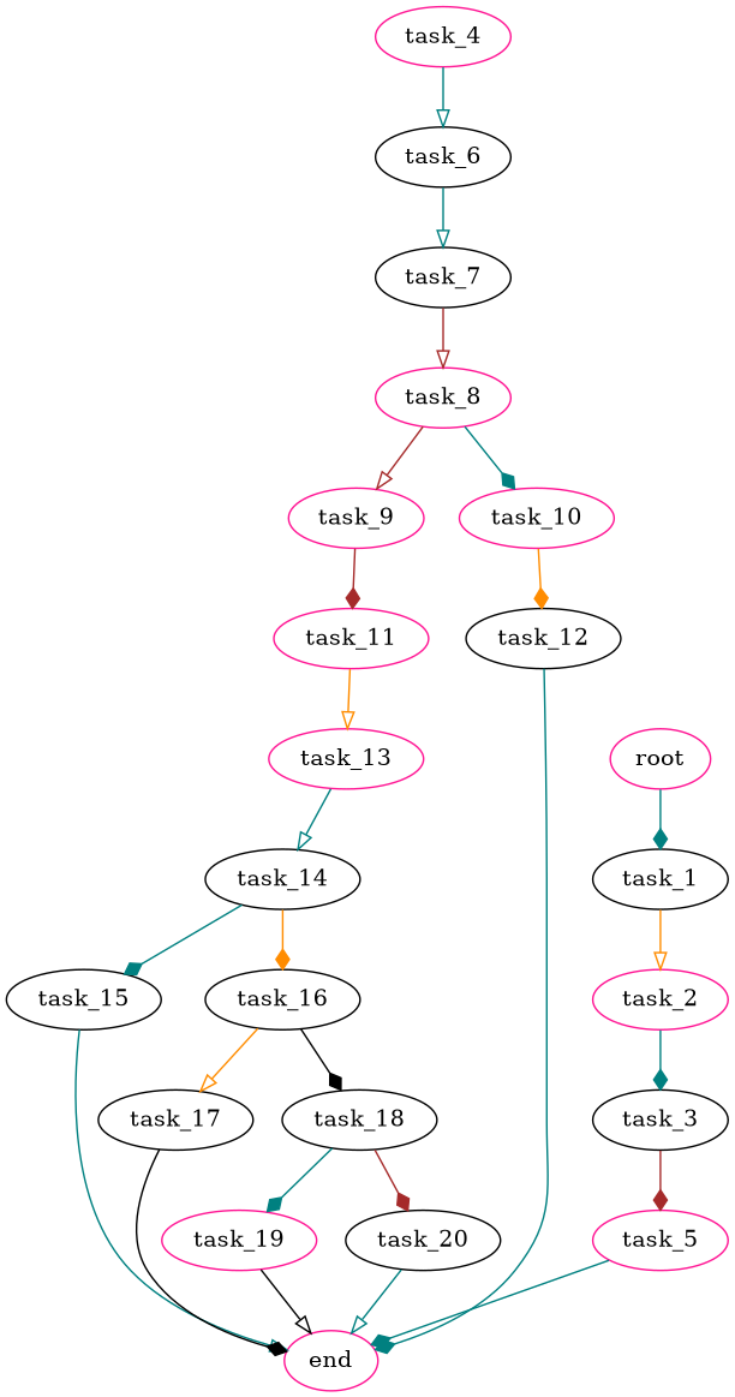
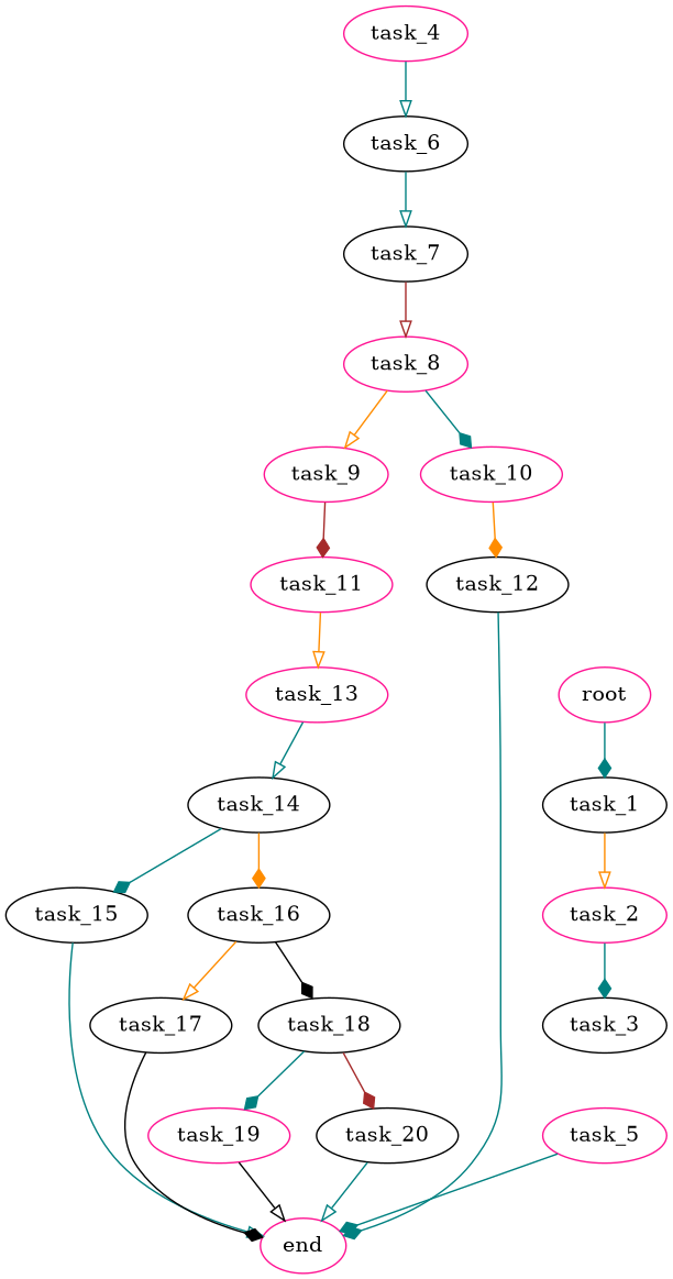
  digraph {
    node [color=black]
    edge [arrowhead=diamond color=teal]
    task_1
    root [color=deeppink]
    task_2 [color=deeppink]
    task_3
    task_5 [color=deeppink]
    task_6
    task_4 [color=deeppink]
    end [color=deeppink]
    task_7
    task_8 [color=deeppink]
    task_9 [color=deeppink]
    task_10 [color=deeppink]
    task_11 [color=deeppink]
    task_12
    task_13 [color=deeppink]
    task_14
    task_15
    task_16
    task_17
    task_18
    task_19 [color=deeppink]
    task_20
    task_1 -> task_2 [arrowhead=onormal color=darkorange]
    root -> task_1
    task_2 -> task_3
-   task_3 -> task_5 [color=brown]
    task_5 -> end
    task_6 -> task_7 [arrowhead=onormal]
    task_4 -> task_6 [arrowhead=onormal]
    task_7 -> task_8 [arrowhead=onormal color=brown]
-   task_8 -> task_9 [arrowhead=onormal color=brown]
+   task_8 -> task_9 [arrowhead=onormal color=darkorange]
    task_8 -> task_10
    task_9 -> task_11 [color=brown]
    task_10 -> task_12 [color=darkorange]
    task_11 -> task_13 [arrowhead=onormal color=darkorange]
    task_12 -> end
    task_13 -> task_14 [arrowhead=onormal]
    task_14 -> task_15
    task_14 -> task_16 [color=darkorange]
    task_15 -> end [arrowhead=onormal]
    task_16 -> task_17 [arrowhead=onormal color=darkorange]
    task_16 -> task_18 [color=black]
    task_17 -> end [color=black]
    task_18 -> task_19
    task_18 -> task_20 [color=brown]
    task_19 -> end [arrowhead=onormal color=black]
    task_20 -> end [arrowhead=onormal]
  }
